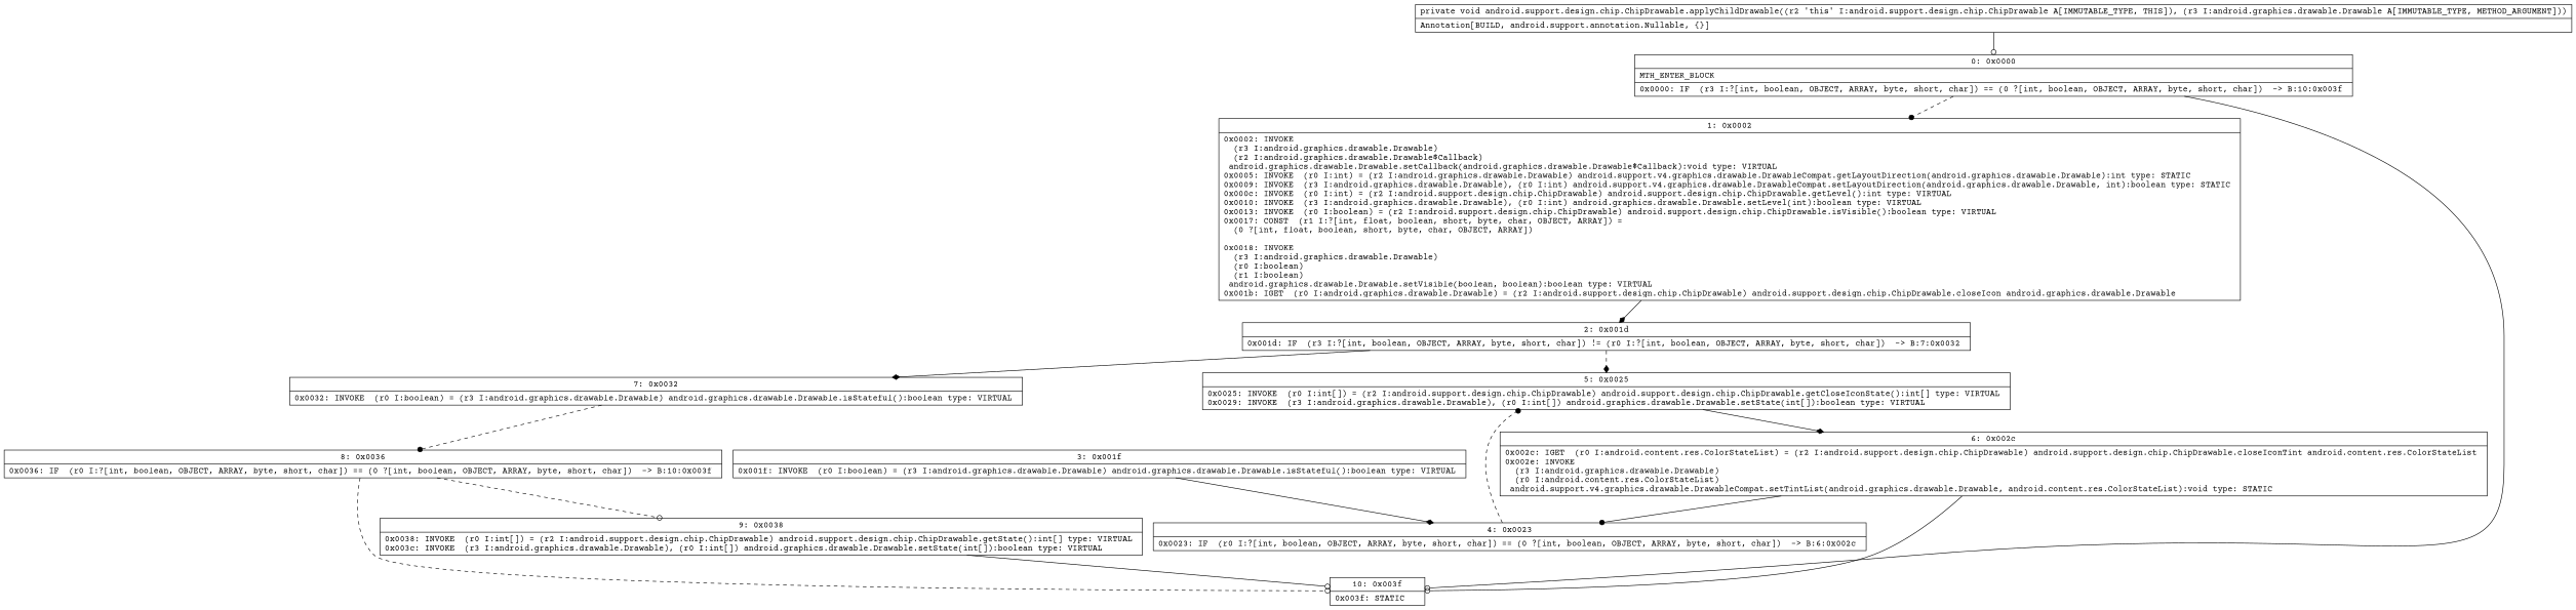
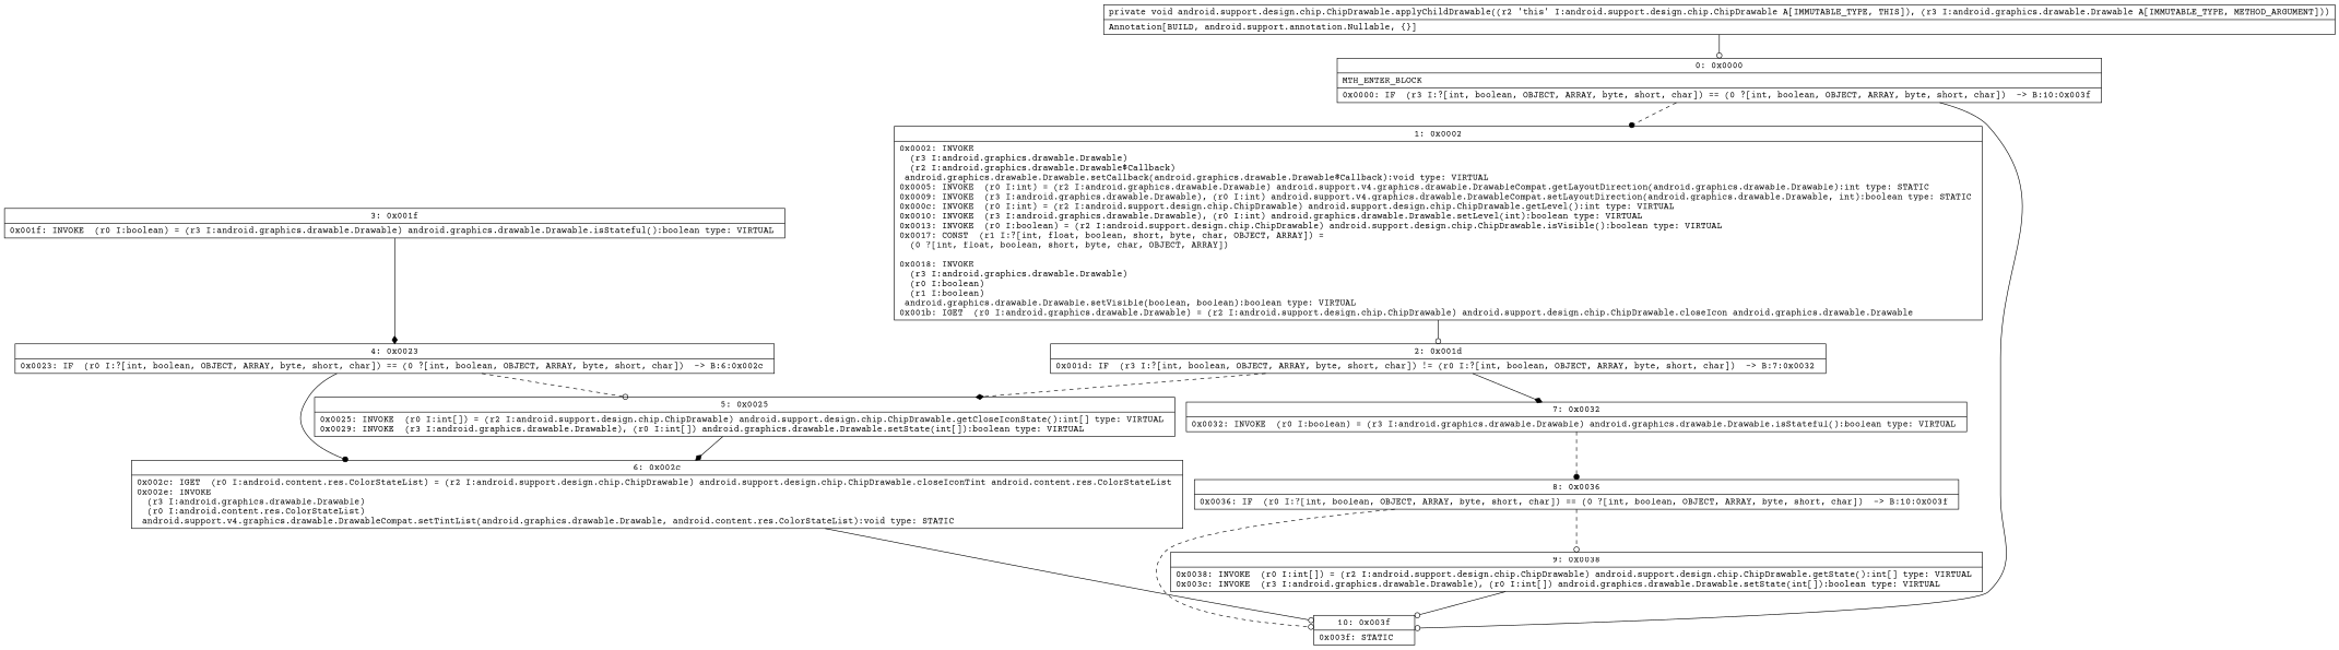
  digraph {
    fontname="Courier Prime"
    node [fontname="Courier Prime" shape=record]
    edge [arrowhead=odot fontname="Courier Prime"]
    n1 [label="{0\:\ 0x0000|MTH_ENTER_BLOCK\l|0x0000: IF  (r3 I:?[int, boolean, OBJECT, ARRAY, byte, short, char]) == (0 ?[int, boolean, OBJECT, ARRAY, byte, short, char])  \-\> B:10:0x003f \l}"]
    n2 [label="{1\:\ 0x0002|0x0002: INVOKE  \l  (r3 I:android.graphics.drawable.Drawable)\l  (r2 I:android.graphics.drawable.Drawable$Callback)\l android.graphics.drawable.Drawable.setCallback(android.graphics.drawable.Drawable$Callback):void type: VIRTUAL \l0x0005: INVOKE  (r0 I:int) = (r2 I:android.graphics.drawable.Drawable) android.support.v4.graphics.drawable.DrawableCompat.getLayoutDirection(android.graphics.drawable.Drawable):int type: STATIC \l0x0009: INVOKE  (r3 I:android.graphics.drawable.Drawable), (r0 I:int) android.support.v4.graphics.drawable.DrawableCompat.setLayoutDirection(android.graphics.drawable.Drawable, int):boolean type: STATIC \l0x000c: INVOKE  (r0 I:int) = (r2 I:android.support.design.chip.ChipDrawable) android.support.design.chip.ChipDrawable.getLevel():int type: VIRTUAL \l0x0010: INVOKE  (r3 I:android.graphics.drawable.Drawable), (r0 I:int) android.graphics.drawable.Drawable.setLevel(int):boolean type: VIRTUAL \l0x0013: INVOKE  (r0 I:boolean) = (r2 I:android.support.design.chip.ChipDrawable) android.support.design.chip.ChipDrawable.isVisible():boolean type: VIRTUAL \l0x0017: CONST  (r1 I:?[int, float, boolean, short, byte, char, OBJECT, ARRAY]) = \l  (0 ?[int, float, boolean, short, byte, char, OBJECT, ARRAY])\l \l0x0018: INVOKE  \l  (r3 I:android.graphics.drawable.Drawable)\l  (r0 I:boolean)\l  (r1 I:boolean)\l android.graphics.drawable.Drawable.setVisible(boolean, boolean):boolean type: VIRTUAL \l0x001b: IGET  (r0 I:android.graphics.drawable.Drawable) = (r2 I:android.support.design.chip.ChipDrawable) android.support.design.chip.ChipDrawable.closeIcon android.graphics.drawable.Drawable \l}"]
    n3 [label="{10\:\ 0x003f|0x003f: STATIC   \l}"]
    n4 [label="{2\:\ 0x001d|0x001d: IF  (r3 I:?[int, boolean, OBJECT, ARRAY, byte, short, char]) != (r0 I:?[int, boolean, OBJECT, ARRAY, byte, short, char])  \-\> B:7:0x0032 \l}"]
    n5 [label="{7\:\ 0x0032|0x0032: INVOKE  (r0 I:boolean) = (r3 I:android.graphics.drawable.Drawable) android.graphics.drawable.Drawable.isStateful():boolean type: VIRTUAL \l}"]
    n6 [label="{5\:\ 0x0025|0x0025: INVOKE  (r0 I:int[]) = (r2 I:android.support.design.chip.ChipDrawable) android.support.design.chip.ChipDrawable.getCloseIconState():int[] type: VIRTUAL \l0x0029: INVOKE  (r3 I:android.graphics.drawable.Drawable), (r0 I:int[]) android.graphics.drawable.Drawable.setState(int[]):boolean type: VIRTUAL \l}"]
    n7 [label="{3\:\ 0x001f|0x001f: INVOKE  (r0 I:boolean) = (r3 I:android.graphics.drawable.Drawable) android.graphics.drawable.Drawable.isStateful():boolean type: VIRTUAL \l}"]
    n8 [label="{4\:\ 0x0023|0x0023: IF  (r0 I:?[int, boolean, OBJECT, ARRAY, byte, short, char]) == (0 ?[int, boolean, OBJECT, ARRAY, byte, short, char])  \-\> B:6:0x002c \l}"]
    n9 [label="{8\:\ 0x0036|0x0036: IF  (r0 I:?[int, boolean, OBJECT, ARRAY, byte, short, char]) == (0 ?[int, boolean, OBJECT, ARRAY, byte, short, char])  \-\> B:10:0x003f \l}"]
    n10 [label="{6\:\ 0x002c|0x002c: IGET  (r0 I:android.content.res.ColorStateList) = (r2 I:android.support.design.chip.ChipDrawable) android.support.design.chip.ChipDrawable.closeIconTint android.content.res.ColorStateList \l0x002e: INVOKE  \l  (r3 I:android.graphics.drawable.Drawable)\l  (r0 I:android.content.res.ColorStateList)\l android.support.v4.graphics.drawable.DrawableCompat.setTintList(android.graphics.drawable.Drawable, android.content.res.ColorStateList):void type: STATIC \l}"]
    n11 [label="{9\:\ 0x0038|0x0038: INVOKE  (r0 I:int[]) = (r2 I:android.support.design.chip.ChipDrawable) android.support.design.chip.ChipDrawable.getState():int[] type: VIRTUAL \l0x003c: INVOKE  (r3 I:android.graphics.drawable.Drawable), (r0 I:int[]) android.graphics.drawable.Drawable.setState(int[]):boolean type: VIRTUAL \l}"]
    n12 [label="{private void android.support.design.chip.ChipDrawable.applyChildDrawable((r2 'this' I:android.support.design.chip.ChipDrawable A[IMMUTABLE_TYPE, THIS]), (r3 I:android.graphics.drawable.Drawable A[IMMUTABLE_TYPE, METHOD_ARGUMENT]))  | Annotation[BUILD, android.support.annotation.Nullable, \{\}]\l}"]
    n1 -> n2 [arrowhead=dot style=dashed]
    n1 -> n3
-   n2 -> n4 [arrowhead=diamond]
+   n2 -> n4
    n4 -> n5 [arrowhead=diamond]
    n4 -> n6 [arrowhead=diamond style=dashed]
    n5 -> n9 [arrowhead=dot style=dashed]
    n6 -> n10 [arrowhead=diamond]
    n7 -> n8 [arrowhead=diamond]
-   n8 -> n6 [arrowhead=dot style=dashed]
-   n10 -> n8 [arrowhead=dot]
+   n8 -> n6 [style=dashed]
+   n8 -> n10 [arrowhead=dot]
    n9 -> n3 [style=dashed]
    n9 -> n11 [style=dashed]
    n10 -> n3
    n11 -> n3
    n12 -> n1
  }
